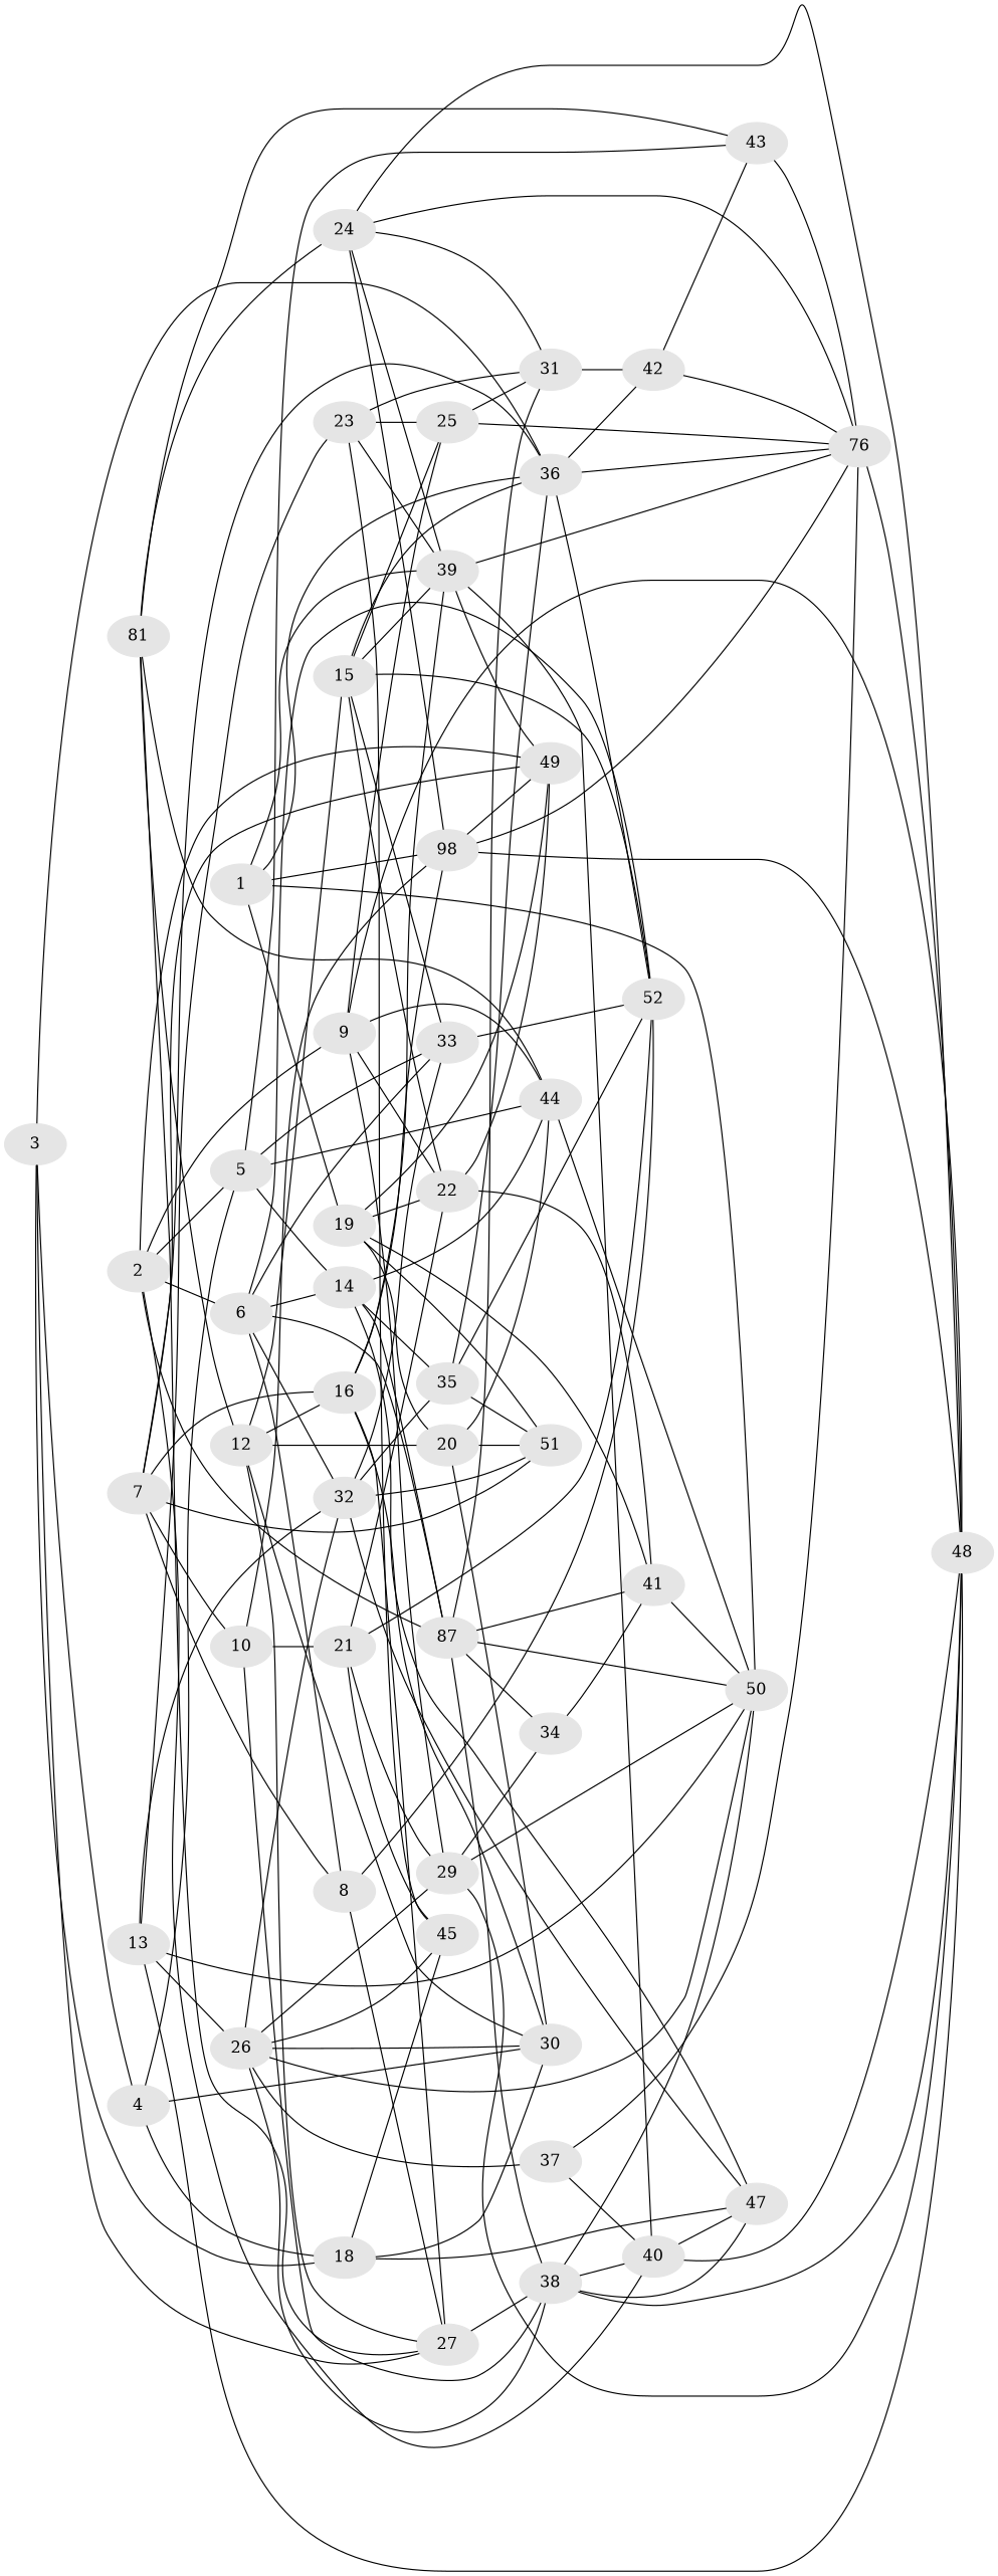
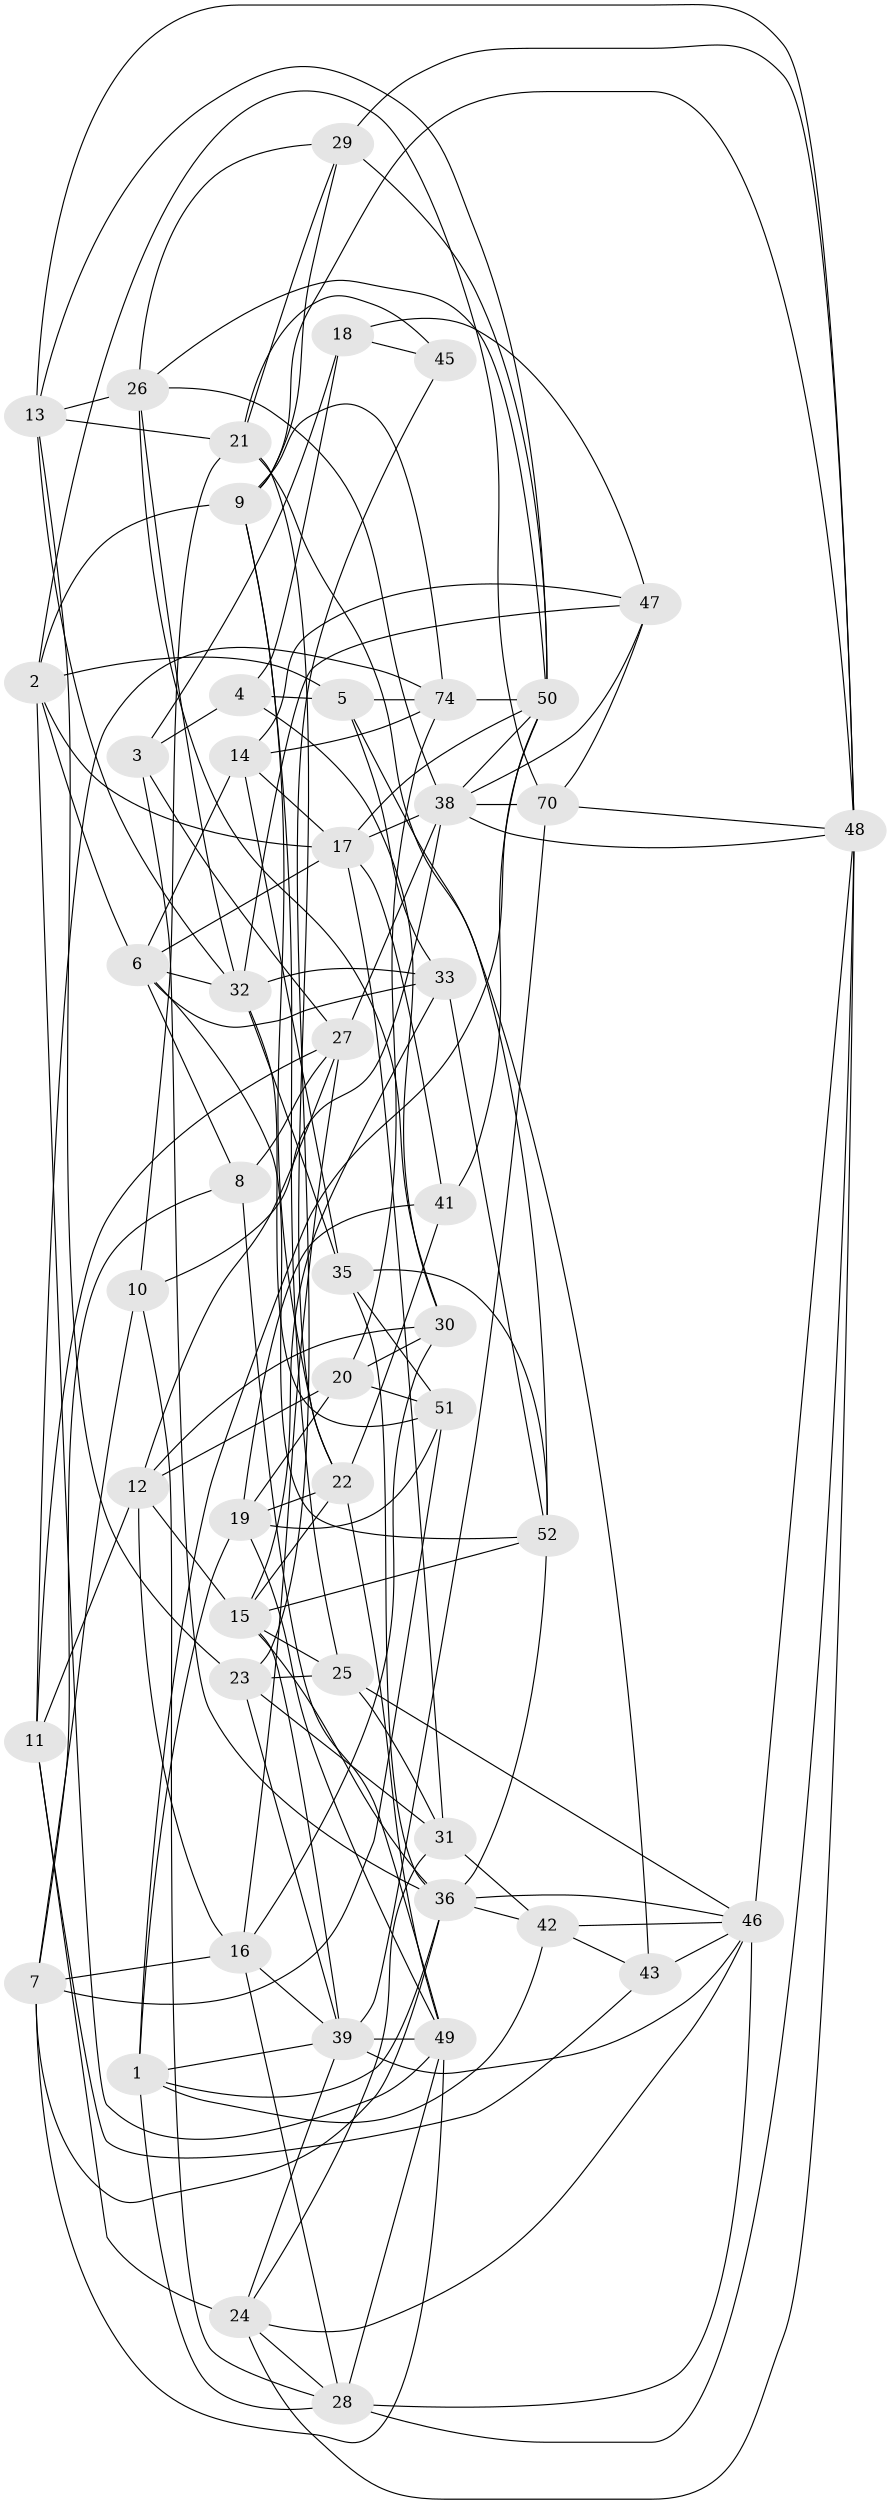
  graph {
    rankdir=LR
    node [color=gray90 style=filled]
    edge [weight=1.0]
    1
    19
-   28 [label=98]
+   28
    39
    42
    50
    36
    49
    51
    22
    20
    41
    48
-   46 [label=76]
-   40
+   46
+   40 [label=70]
    43
    2
    5
    6
    9
-   17 [label=87]
+   17
    14
    33
-   44
+   44 [label=74]
    8
    32
    52
    25
    29
    38
    31
-   34
    47
    3
    4
    18
    27
    30
    45
    35
    7
    10
    16
    21
-   11 [label=81]
+   11
    12
    24
    15
    13
    23
    26
-   37
    1 -- 19
    1 -- 28
    1 -- 39
+   1 -- 42
    1 -- 50
    1 -- 36
    19 -- 49
    19 -- 51
    19 -- 22
    19 -- 20
    19 -- 41
    28 -- 49
    28 -- 48
    28 -- 46
    39 -- 49
    39 -- 46
    39 -- 40
    42 -- 46
    42 -- 43
    36 -- 42 [weight=2.0]
    36 -- 46
    36 -- 52
    22 -- 49
    22 -- 41
    20 -- 51 [weight=2.0]
    20 -- 44
    20 -- 30
    41 -- 50
    46 -- 48
    40 -- 48
    40 -- 47
    43 -- 46
    2 -- 49
    2 -- 40
    2 -- 5
    2 -- 6
    2 -- 9
    2 -- 17
    5 -- 43
-   5 -- 14
    5 -- 33
    5 -- 44
    6 -- 17 [weight=3.0]
    6 -- 14
    6 -- 33
    6 -- 8
    6 -- 32
    6 -- 52 [weight=2.0]
    9 -- 22
    9 -- 48
    9 -- 44
    9 -- 25
    9 -- 29
    17 -- 50
    17 -- 41
    17 -- 38
    17 -- 31
-   17 -- 34
    14 -- 17
    14 -- 44
    14 -- 47 [weight=2.0]
    14 -- 35 [weight=2.0]
    33 -- 52
    44 -- 50
-   8 -- 52
+   8 -- 49
    8 -- 27
    32 -- 51
    32 -- 33 [weight=2.0]
    32 -- 47
    32 -- 35
    25 -- 46 [weight=2.0]
    25 -- 31
    29 -- 50
    29 -- 48
-   29 -- 34
    38 -- 50
    38 -- 48
    38 -- 40 [weight=3.0]
    38 -- 47
    31 -- 42
-   34 -- 41 [weight=2.0]
    3 -- 36 [weight=3.0]
    3 -- 4
    3 -- 18
    3 -- 27
    4 -- 5
    4 -- 18
    4 -- 30
    18 -- 47
-   18 -- 30
    18 -- 45 [weight=2.0]
    27 -- 38
    35 -- 36
    35 -- 51
    35 -- 52
    7 -- 36
    7 -- 49
    7 -- 51
    7 -- 8
    7 -- 10
    7 -- 16
    10 -- 28
    10 -- 38
    10 -- 21
    16 -- 28 [weight=3.0]
    16 -- 39
    16 -- 27
    16 -- 30
    21 -- 22
    21 -- 52
    21 -- 29
    21 -- 45
    11 -- 43 [weight=2.0]
    11 -- 44
    11 -- 27
    11 -- 12
    11 -- 24
    12 -- 20
    12 -- 27
    12 -- 30
    12 -- 16
    12 -- 15
    24 -- 28 [weight=2.0]
    24 -- 39
    24 -- 48
    24 -- 46
    24 -- 31 [weight=2.0]
    15 -- 39 [weight=2.0]
    15 -- 36
    15 -- 22
    15 -- 33
    15 -- 52
    15 -- 25
    13 -- 50
    13 -- 48
    13 -- 32
+   13 -- 21
    13 -- 23
    13 -- 26
    23 -- 39
    23 -- 25
    23 -- 31
    23 -- 45 [weight=2.0]
    26 -- 50
    26 -- 32
    26 -- 29
    26 -- 38
    26 -- 30
-   26 -- 45
-   26 -- 37
-   37 -- 46
-   37 -- 40
  }
